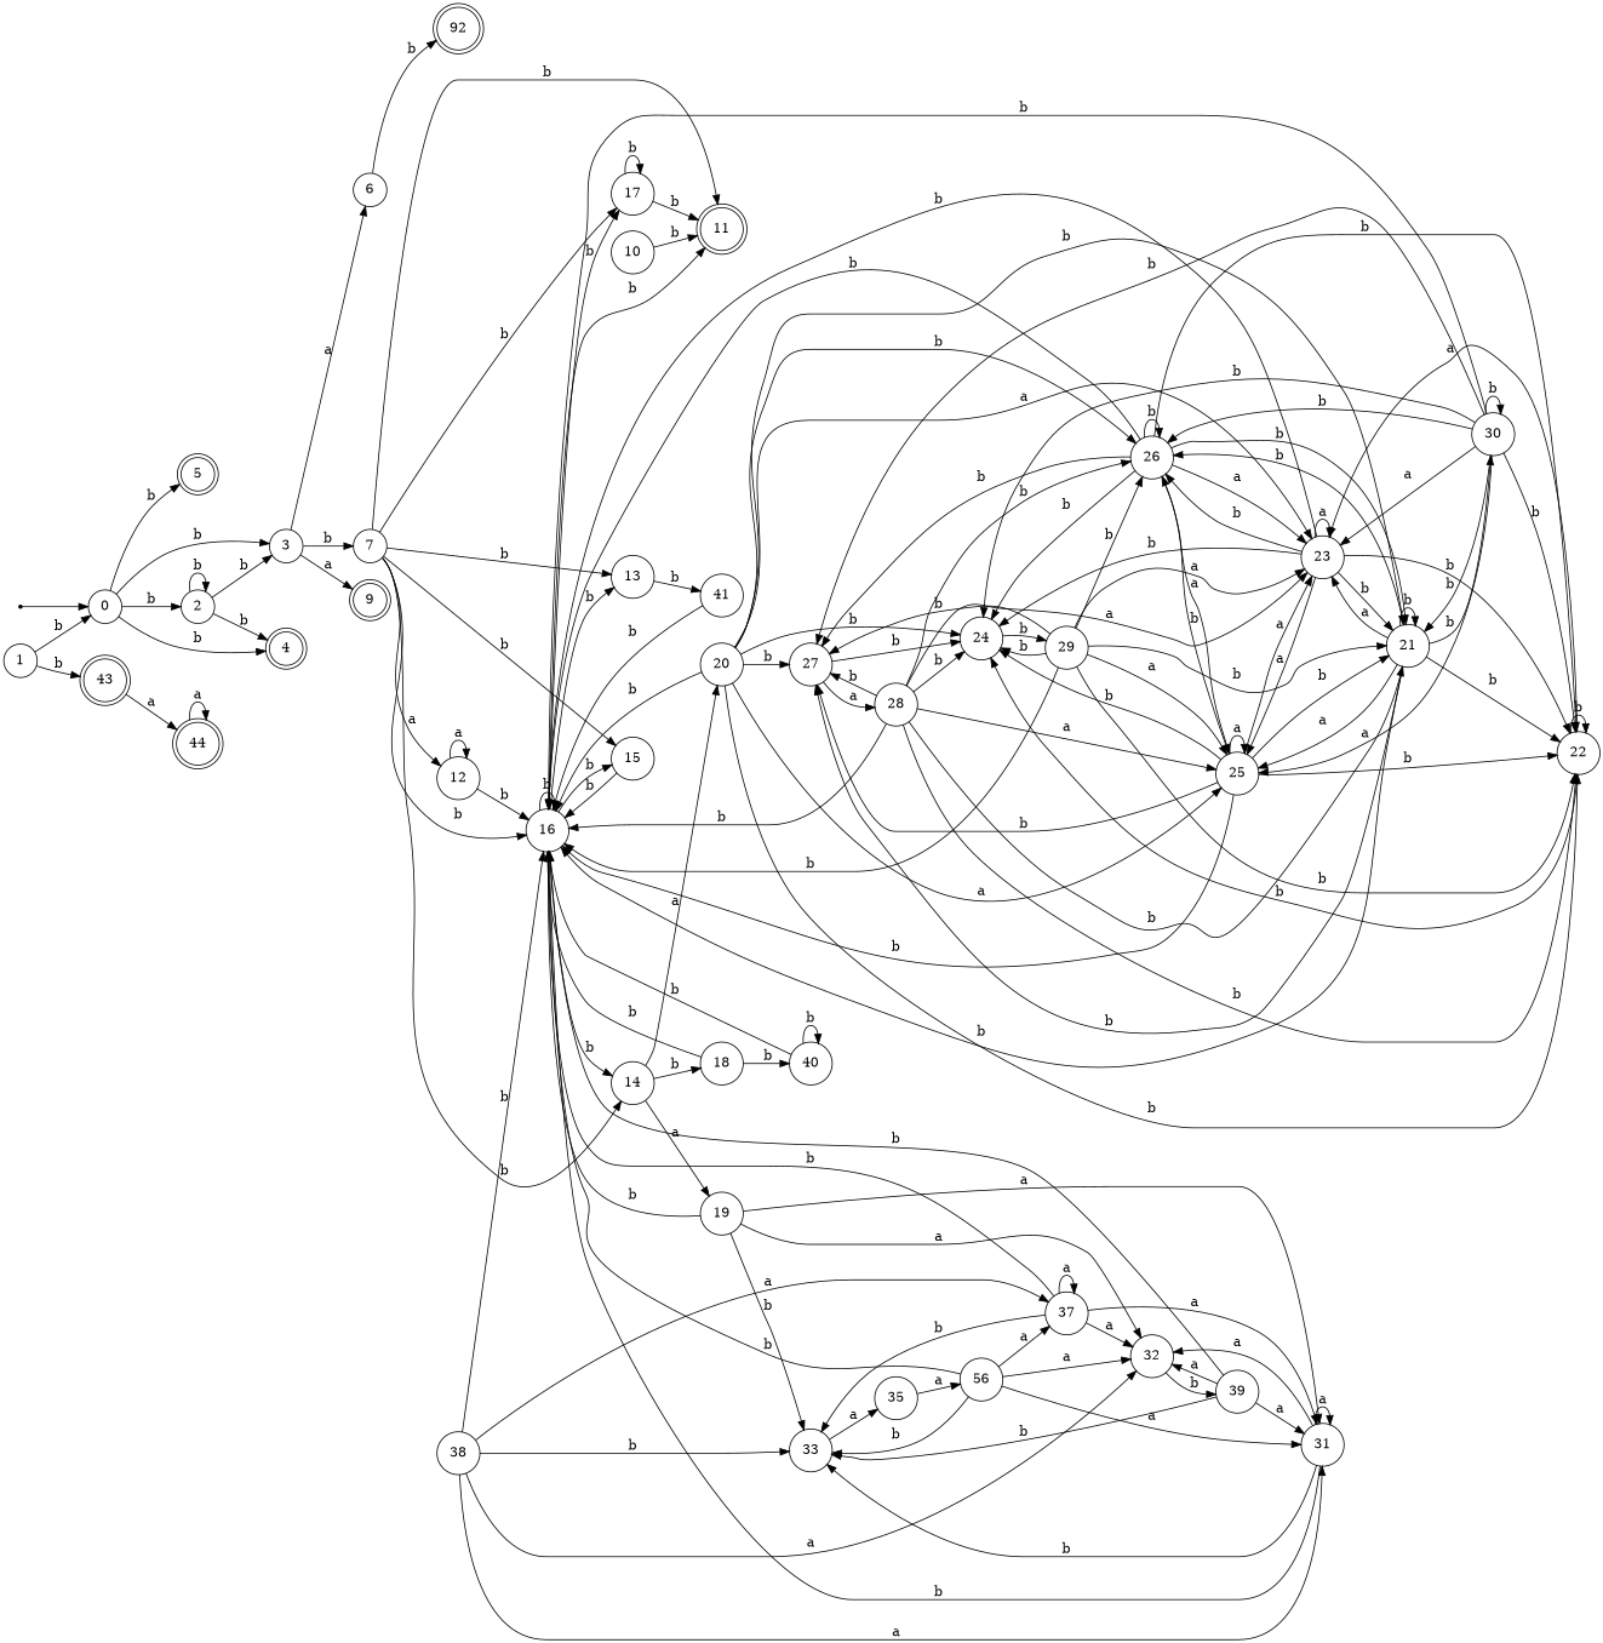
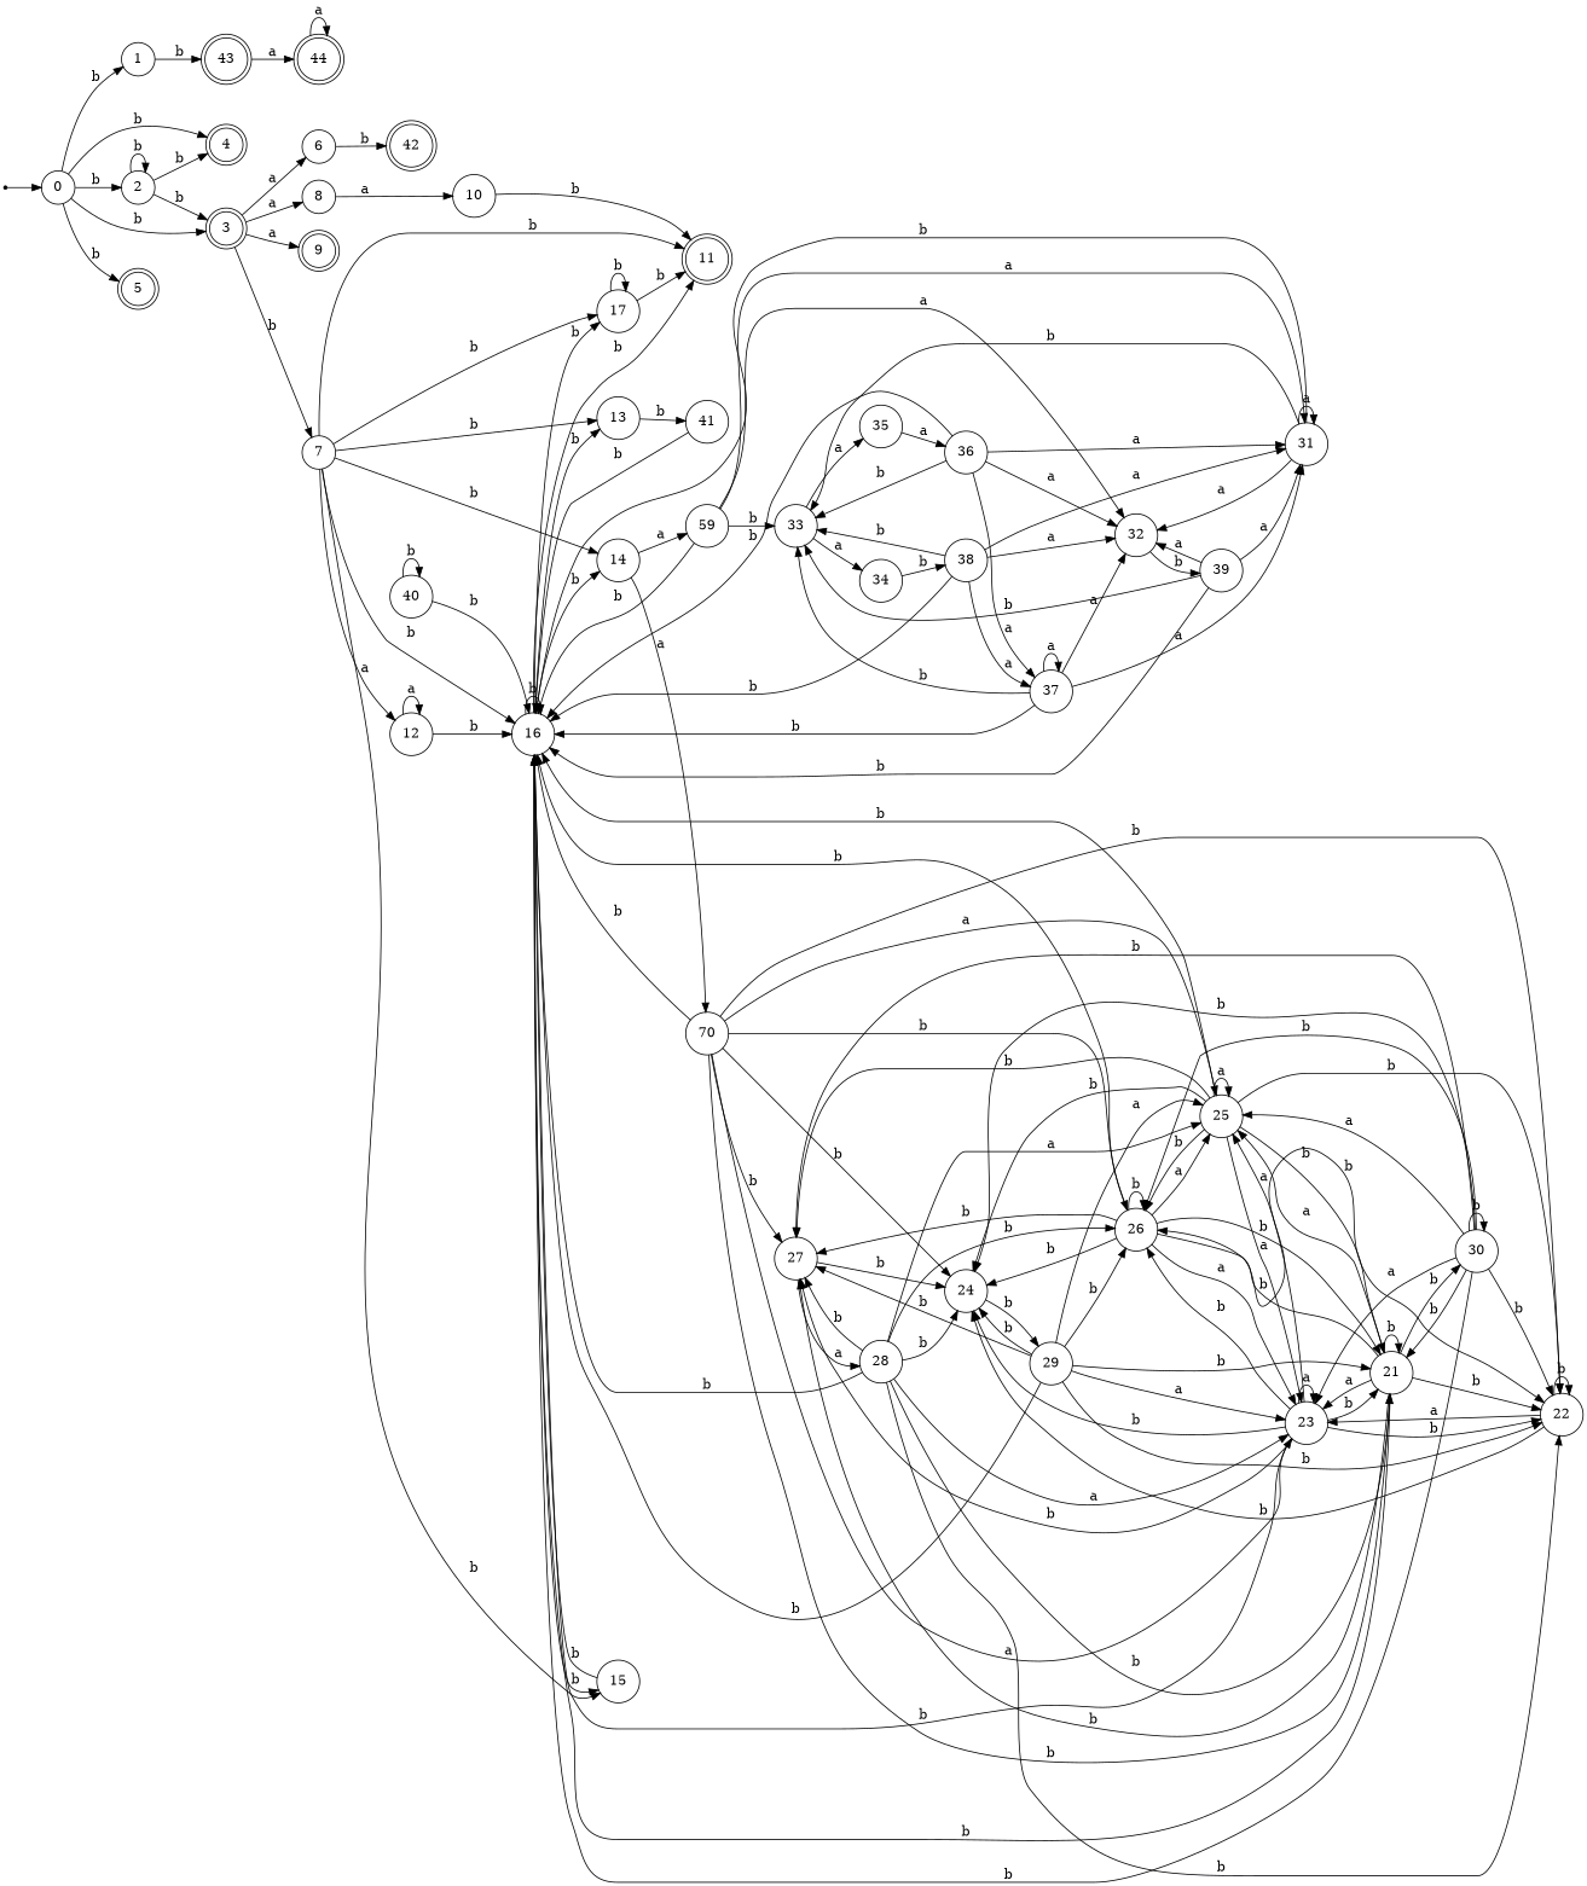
  digraph {
    rankdir=LR
    node [shape=circle]
    dummy0 [shape=point]
    0
    1
    2
-   3
+   3 [shape=doublecircle]
    4 [shape=doublecircle]
    5 [shape=doublecircle]
    43 [shape=doublecircle]
    6
    7
+   8
    9 [shape=doublecircle]
    44 [shape=doublecircle]
-   42 [shape=doublecircle label=92]
+   42 [shape=doublecircle]
    11 [shape=doublecircle]
    12
    13
    14
    15
    16
    17
    10
    41
-   18
-   19
-   20
+   19 [label=59]
+   20 [label=70]
    40
    31
    32
    33
    21
    22
    23
    24
    25
    26
    27
    39
+   34
    35
    30
    29
    28
    38
-   36 [label=56]
+   36
    37
    dummy0 -> 0
-   1 -> 0 [label=b]
+   0 -> 1 [label=b]
    0 -> 2 [label=b]
    0 -> 3 [label=b]
    0 -> 4 [label=b]
    0 -> 5 [label=b]
    1 -> 43 [label=b]
    2 -> 2 [label=b]
    2 -> 3 [label=b]
    2 -> 4 [label=b]
    3 -> 6 [label=a]
    3 -> 7 [label=b]
+   3 -> 8 [label=a]
    3 -> 9 [label=a]
    43 -> 44 [label=a]
    6 -> 42 [label=b]
    7 -> 11 [label=b]
    7 -> 12 [label=a]
    7 -> 13 [label=b]
    7 -> 14 [label=b]
    7 -> 15 [label=b]
    7 -> 16 [label=b]
    7 -> 17 [label=b]
+   8 -> 10 [label=a]
    44 -> 44 [label=a]
    12 -> 12 [label=a]
    12 -> 16 [label=b]
    13 -> 41 [label=b]
-   14 -> 18 [label=b]
    14 -> 19 [label=a]
    14 -> 20 [label=a]
    15 -> 16 [label=b]
    16 -> 11 [label=b]
    16 -> 13 [label=b]
    16 -> 14 [label=b]
    16 -> 15 [label=b]
    16 -> 16 [label=b]
    16 -> 17 [label=b]
    17 -> 11 [label=b]
    17 -> 17 [label=b]
    10 -> 11 [label=b]
    41 -> 16 [label=b]
-   18 -> 16 [label=b]
-   18 -> 40 [label=b]
    19 -> 16 [label=b]
    19 -> 31 [label=a]
    19 -> 32 [label=a]
    19 -> 33 [label=b]
    20 -> 16 [label=b]
    20 -> 21 [label=b]
    20 -> 22 [label=b]
    20 -> 23 [label=a]
    20 -> 24 [label=b]
    20 -> 25 [label=a]
    20 -> 26 [label=b]
    20 -> 27 [label=b]
    40 -> 16 [label=b]
    40 -> 40 [label=b]
    31 -> 16 [label=b]
    31 -> 31 [label=a]
    31 -> 32 [label=a]
    31 -> 33 [label=b]
    32 -> 39 [label=b]
+   33 -> 34 [label=a]
    33 -> 35 [label=a]
    21 -> 16 [label=b]
    21 -> 21 [label=b]
    21 -> 22 [label=b]
    21 -> 23 [label=a]
    21 -> 25 [label=a]
    21 -> 26 [label=b]
    21 -> 27 [label=b]
    21 -> 30 [label=b]
    22 -> 22 [label=b]
    22 -> 23 [label=a]
    22 -> 24 [label=b]
    23 -> 16 [label=b]
    23 -> 21 [label=b]
    23 -> 22 [label=b]
    23 -> 23 [label=a]
    23 -> 24 [label=b]
    23 -> 25 [label=a]
    23 -> 26 [label=b]
+   23 -> 27 [label=b]
    24 -> 29 [label=b]
    25 -> 16 [label=b]
    25 -> 21 [label=b]
    25 -> 22 [label=b]
    25 -> 23 [label=a]
    25 -> 24 [label=b]
    25 -> 25 [label=a]
    25 -> 26 [label=b]
    25 -> 27 [label=b]
    26 -> 16 [label=b]
    26 -> 21 [label=b]
    26 -> 22 [label=b]
    26 -> 23 [label=a]
    26 -> 24 [label=b]
    26 -> 25 [label=a]
    26 -> 26 [label=b]
    26 -> 27 [label=b]
    27 -> 24 [label=b]
    27 -> 28 [label=a]
    39 -> 16 [label=b]
    39 -> 31 [label=a]
    39 -> 32 [label=a]
    39 -> 33 [label=b]
+   34 -> 38 [label=b]
    35 -> 36 [label=a]
    30 -> 16 [label=b]
    30 -> 21 [label=b]
    30 -> 22 [label=b]
    30 -> 23 [label=a]
    30 -> 24 [label=b]
    30 -> 25 [label=a]
    30 -> 26 [label=b]
    30 -> 27 [label=b]
    30 -> 30 [label=b]
    29 -> 16 [label=b]
    29 -> 21 [label=b]
    29 -> 22 [label=b]
    29 -> 23 [label=a]
    29 -> 24 [label=b]
    29 -> 25 [label=a]
    29 -> 26 [label=b]
    29 -> 27 [label=b]
    28 -> 16 [label=b]
    28 -> 21 [label=b]
    28 -> 22 [label=b]
    28 -> 23 [label=a]
    28 -> 24 [label=b]
    28 -> 25 [label=a]
    28 -> 26 [label=b]
    28 -> 27 [label=b]
    38 -> 16 [label=b]
    38 -> 31 [label=a]
    38 -> 32 [label=a]
    38 -> 33 [label=b]
    38 -> 37 [label=a]
    36 -> 16 [label=b]
    36 -> 31 [label=a]
    36 -> 32 [label=a]
    36 -> 33 [label=b]
    36 -> 37 [label=a]
    37 -> 16 [label=b]
    37 -> 31 [label=a]
    37 -> 32 [label=a]
    37 -> 33 [label=b]
    37 -> 37 [label=a]
  }
